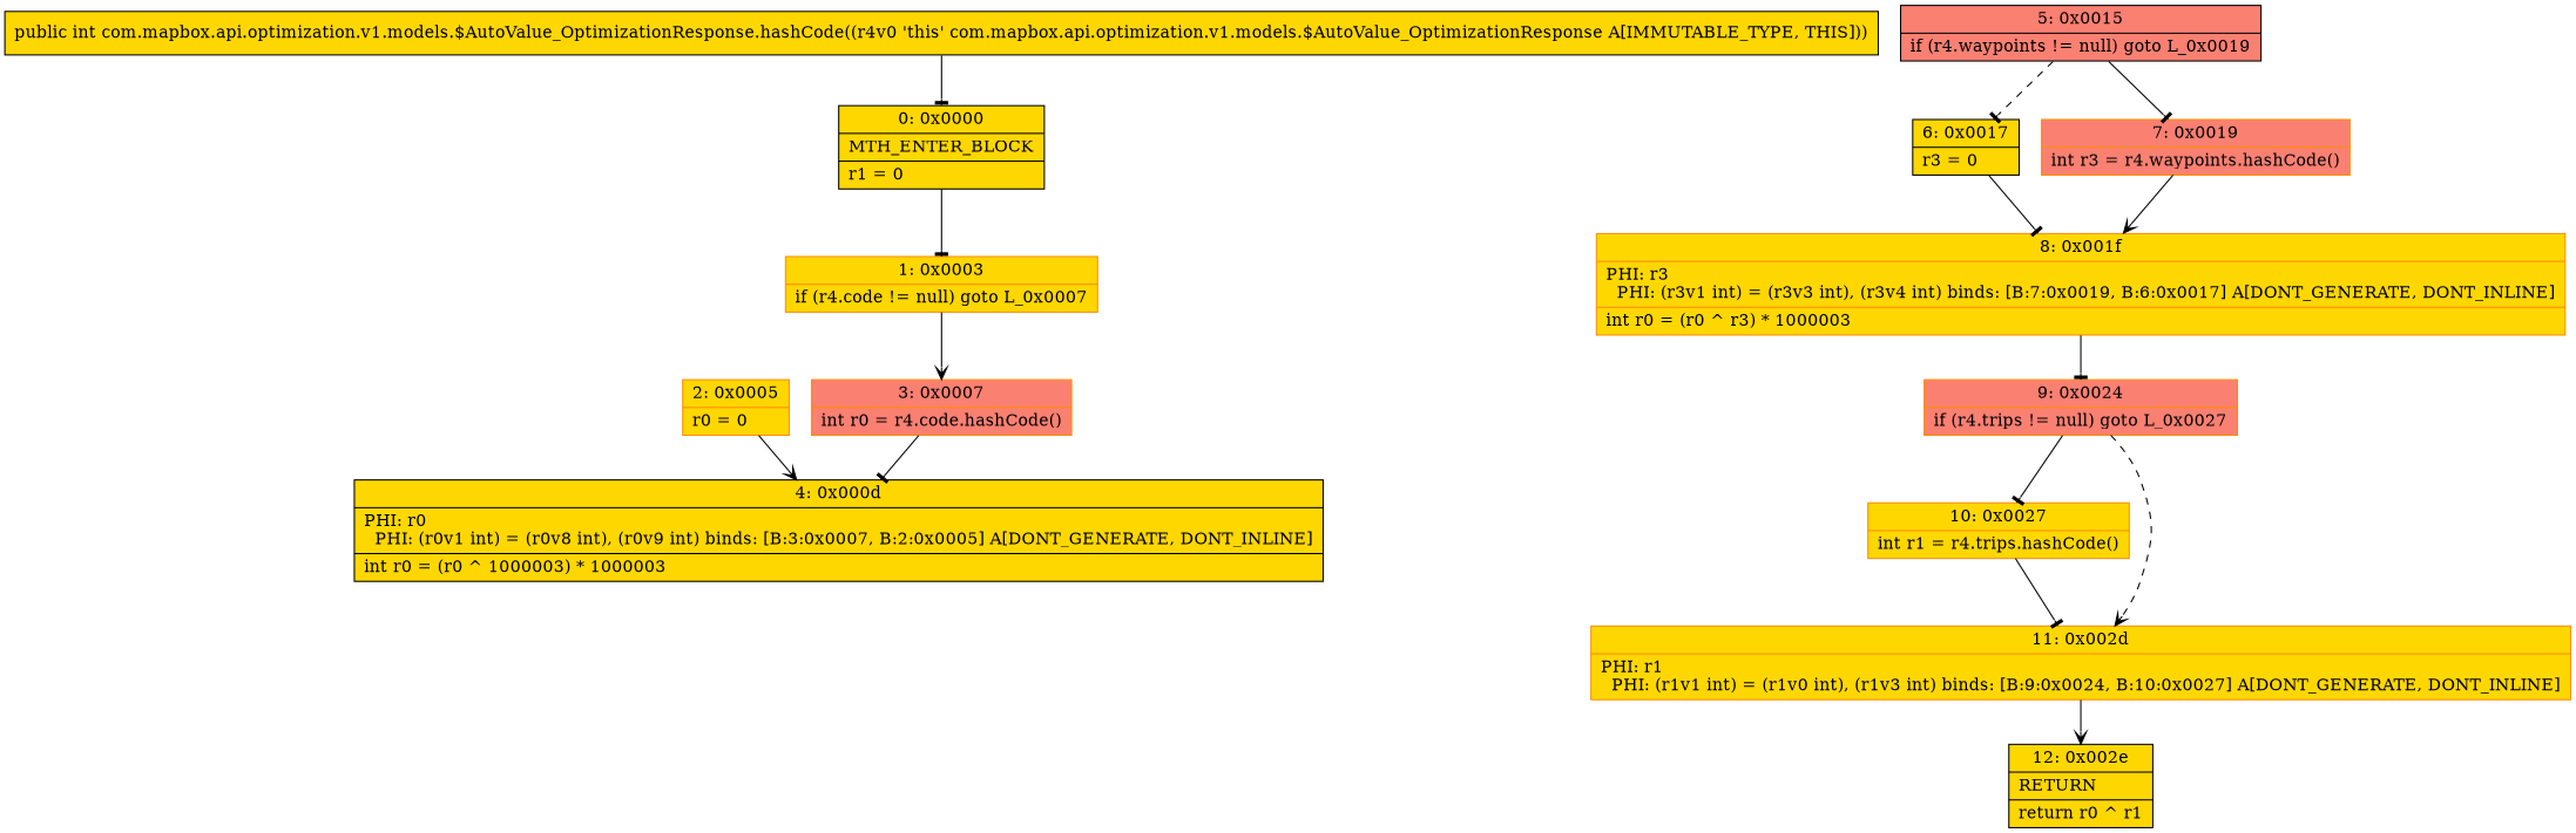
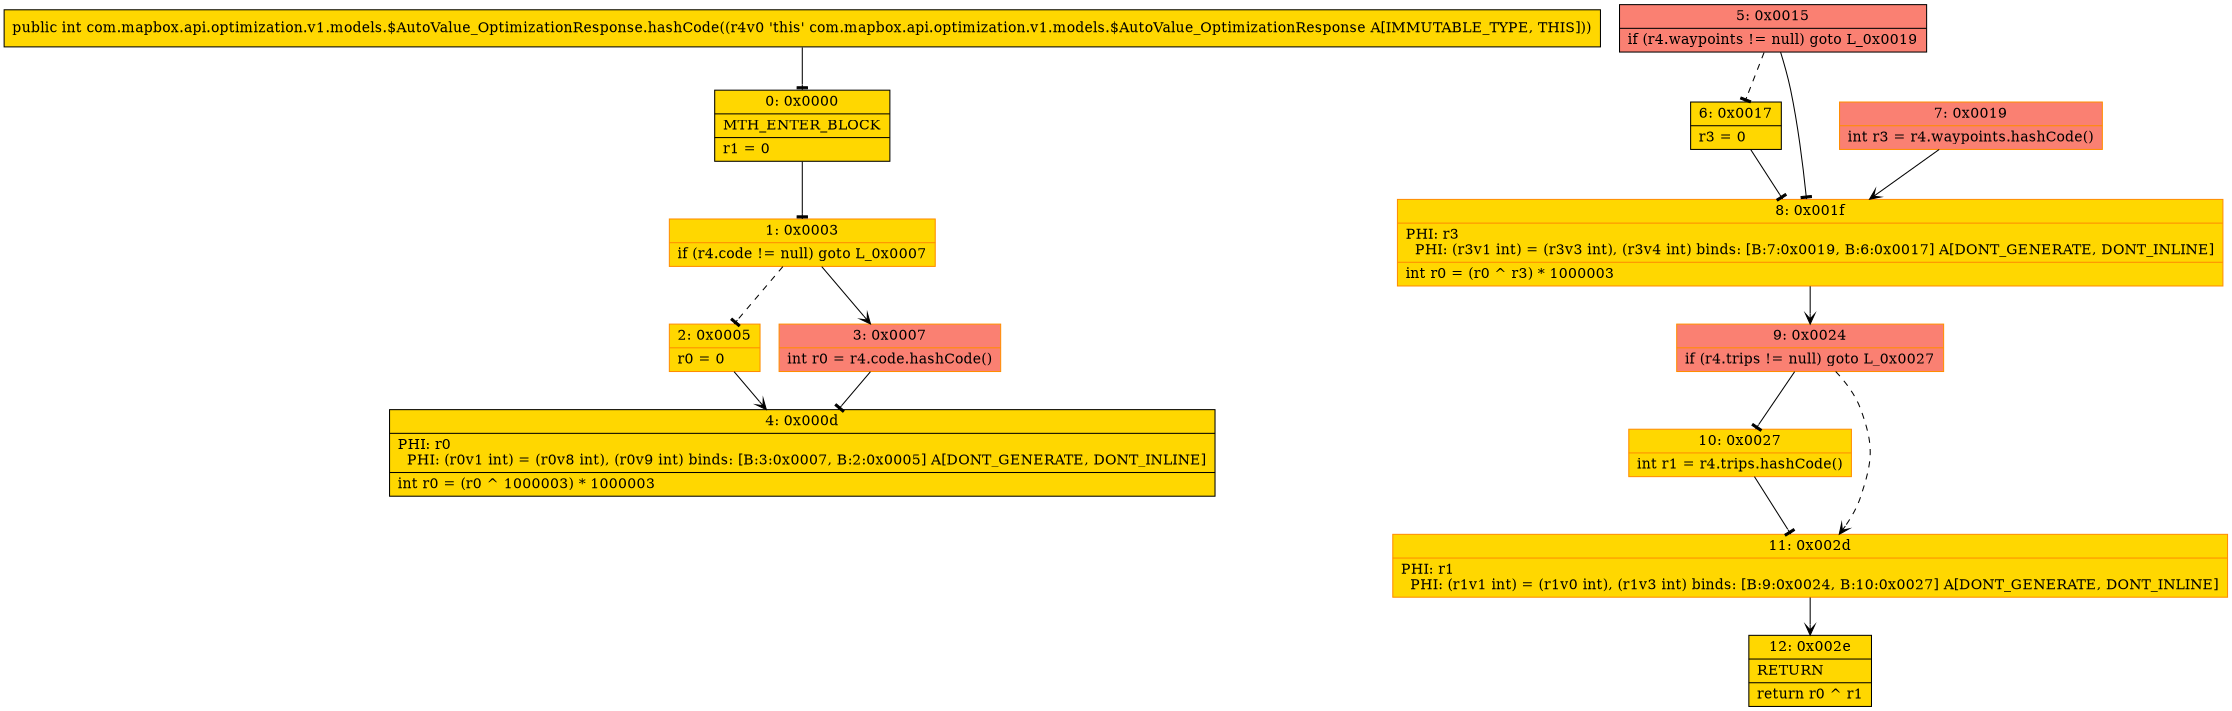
  digraph {
    node [color=darkorange fillcolor=gold shape=record style=filled]
    edge [arrowhead=tee]
    n1 [color=black label="{0\:\ 0x0000|MTH_ENTER_BLOCK\l|r1 = 0\l}"]
    n2 [label="{1\:\ 0x0003|if (r4.code != null) goto L_0x0007\l}"]
    n3 [label="{2\:\ 0x0005|r0 = 0\l}"]
    n4 [fillcolor=salmon label="{3\:\ 0x0007|int r0 = r4.code.hashCode()\l}"]
    n5 [color=black label="{4\:\ 0x000d|PHI: r0 \l  PHI: (r0v1 int) = (r0v8 int), (r0v9 int) binds: [B:3:0x0007, B:2:0x0005] A[DONT_GENERATE, DONT_INLINE]\l|int r0 = (r0 ^ 1000003) * 1000003\l}"]
    n6 [color=black fillcolor=salmon label="{5\:\ 0x0015|if (r4.waypoints != null) goto L_0x0019\l}"]
    n7 [color=black label="{6\:\ 0x0017|r3 = 0\l}"]
    n8 [fillcolor=salmon label="{7\:\ 0x0019|int r3 = r4.waypoints.hashCode()\l}"]
    n9 [label="{8\:\ 0x001f|PHI: r3 \l  PHI: (r3v1 int) = (r3v3 int), (r3v4 int) binds: [B:7:0x0019, B:6:0x0017] A[DONT_GENERATE, DONT_INLINE]\l|int r0 = (r0 ^ r3) * 1000003\l}"]
    n10 [fillcolor=salmon label="{9\:\ 0x0024|if (r4.trips != null) goto L_0x0027\l}"]
    n11 [label="{10\:\ 0x0027|int r1 = r4.trips.hashCode()\l}"]
    n12 [label="{11\:\ 0x002d|PHI: r1 \l  PHI: (r1v1 int) = (r1v0 int), (r1v3 int) binds: [B:9:0x0024, B:10:0x0027] A[DONT_GENERATE, DONT_INLINE]\l}"]
    n13 [color=black label="{12\:\ 0x002e|RETURN\l|return r0 ^ r1\l}"]
    n14 [color=black label="{public int com.mapbox.api.optimization.v1.models.$AutoValue_OptimizationResponse.hashCode((r4v0 'this' com.mapbox.api.optimization.v1.models.$AutoValue_OptimizationResponse A[IMMUTABLE_TYPE, THIS])) }"]
    n1 -> n2
+   n2 -> n3 [style=dashed]
    n2 -> n4 [arrowhead=vee]
    n3 -> n5 [arrowhead=vee]
    n4 -> n5
    n6 -> n7 [style=dashed]
-   n6 -> n8
+   n6 -> n9
    n7 -> n9
    n8 -> n9 [arrowhead=vee]
-   n9 -> n10
+   n9 -> n10 [arrowhead=vee]
    n10 -> n11
    n10 -> n12 [arrowhead=vee style=dashed]
    n11 -> n12
    n12 -> n13 [arrowhead=vee]
    n14 -> n1
  }
